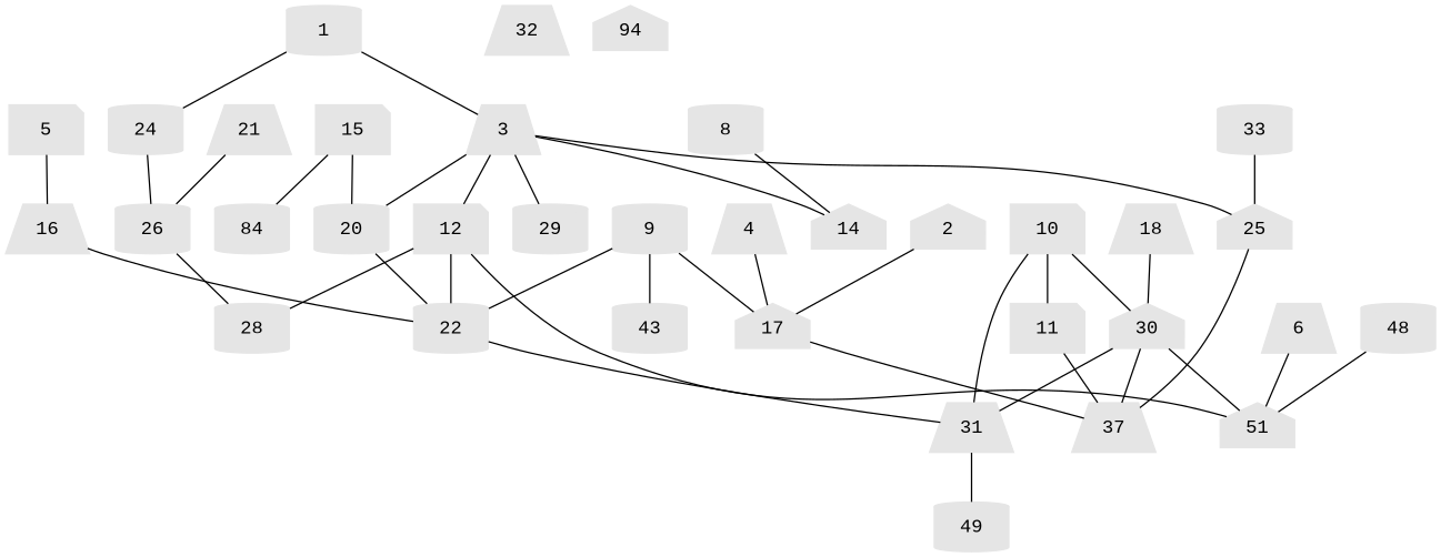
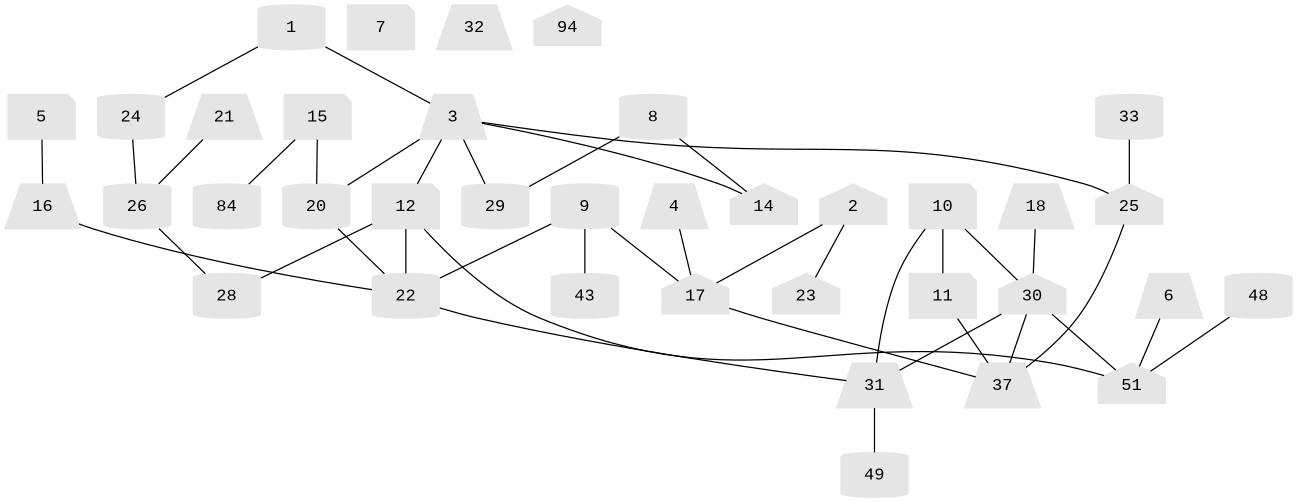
  graph {
    fontname="Liberation Mono"
    node [color=gray90 fontname="Liberation Mono" shape=cylinder style=filled]
    edge [fontname="Liberation Mono"]
    1 [super="+27"]
    3 [shape=trapezium super="+35"]
    24
    12 [shape=note super="+38"]
    14 [shape=house super="+46"]
    20
    25 [shape=house super="+47"]
    29
    16 [shape=trapezium super="+39"]
    22 [super="+53"]
    26 [super="+36"]
    2 [shape=house super="+40"]
    17 [shape=house super="+42"]
+   23 [shape=house]
    37 [shape=trapezium super="+52"]
    51 [shape=house]
    28 [super="+41"]
    4 [shape=trapezium]
    5 [shape=note]
    6 [shape=trapezium]
+   7 [shape=note]
    8
    9 [super="+19"]
    43
    11 [shape=note super="+33"]
    31 [shape=trapezium]
    10 [shape=note super="+45"]
    30 [shape=house super="+50"]
    49
    n30 [label=33]
    15 [shape=note]
    n32 [label=84]
    18 [shape=trapezium]
    21 [shape=trapezium]
    32 [shape=trapezium]
    n36 [label=94 shape=house]
    48
    1 -- 3
    1 -- 24
    3 -- 12 [weight=2]
    3 -- 14
    3 -- 20
    3 -- 25 [weight=2]
    3 -- 29
    24 -- 26
    12 -- 22
    12 -- 51
    12 -- 28
    20 -- 22
    25 -- 37
    16 -- 22
    22 -- 31
    26 -- 28
    2 -- 17
+   2 -- 23
    17 -- 37
    4 -- 17
    5 -- 16
    6 -- 51
    8 -- 14
+   8 -- 29
    9 -- 22
    9 -- 17
    9 -- 43
    11 -- 37
    31 -- 49
    10 -- 11
    10 -- 31
    10 -- 30
    30 -- 37
    30 -- 51
    30 -- 31
    n30 -- 25
    15 -- 20
    15 -- n32
    18 -- 30
    21 -- 26
    48 -- 51
  }
